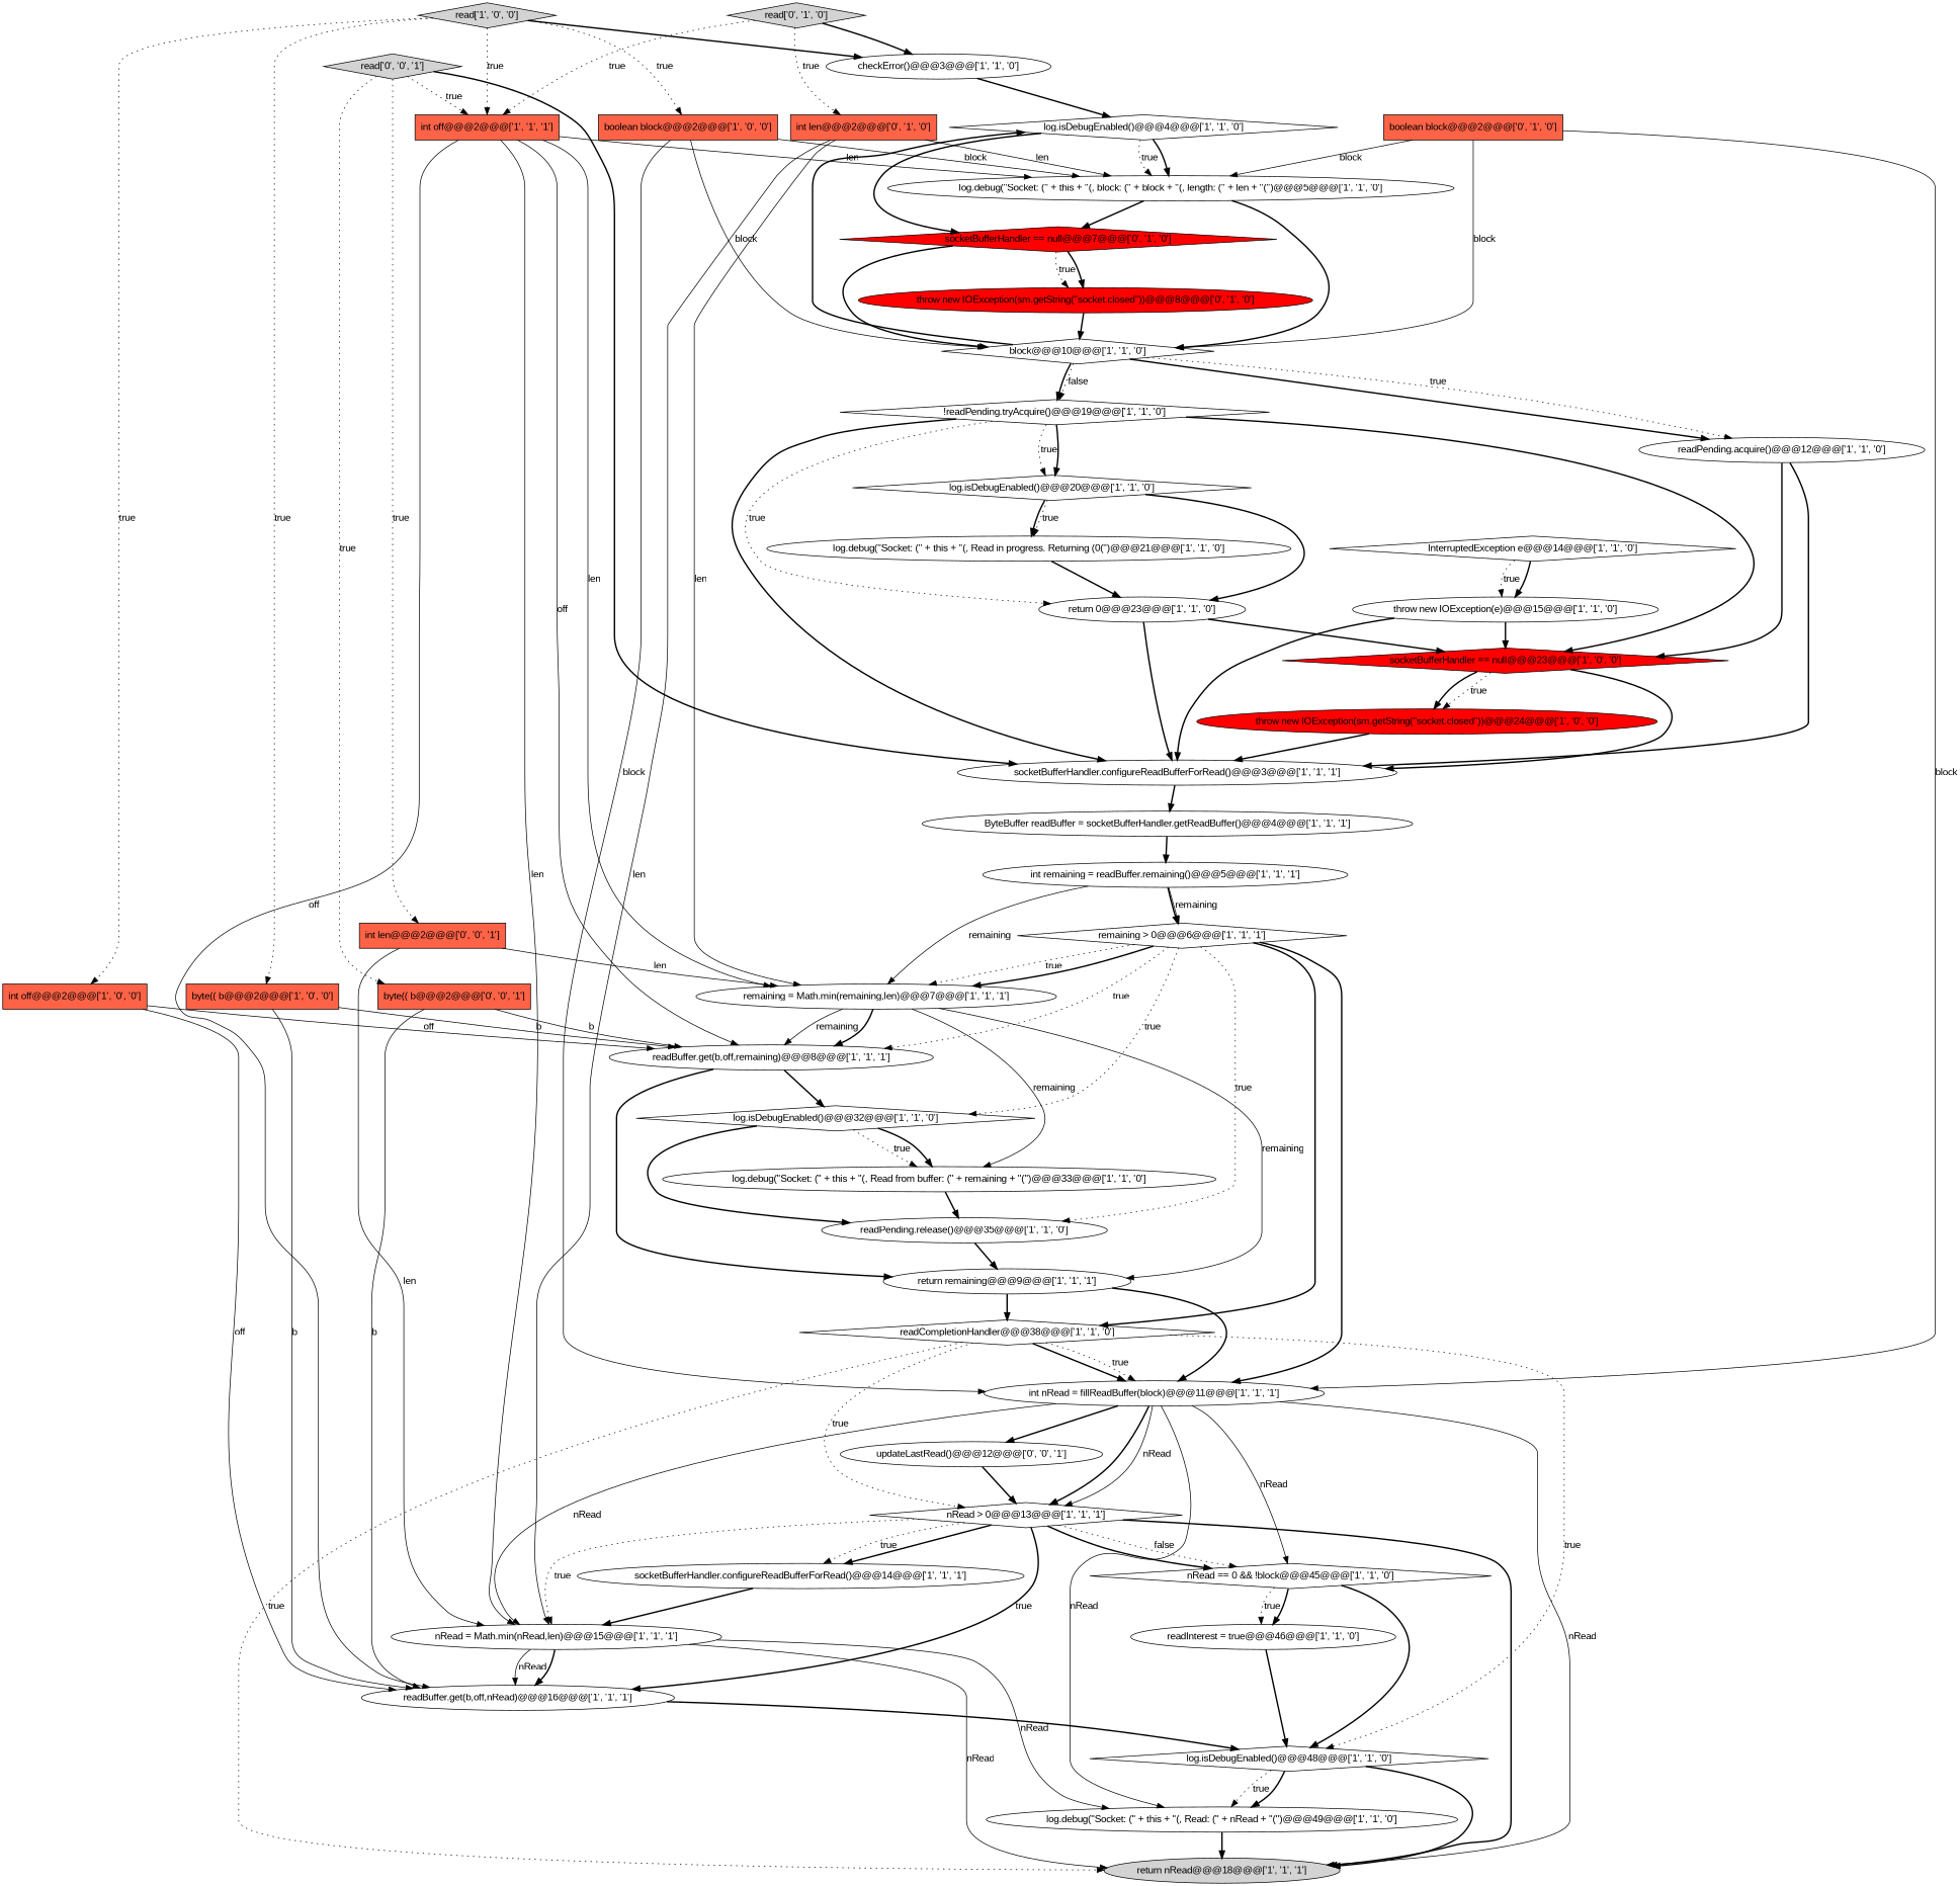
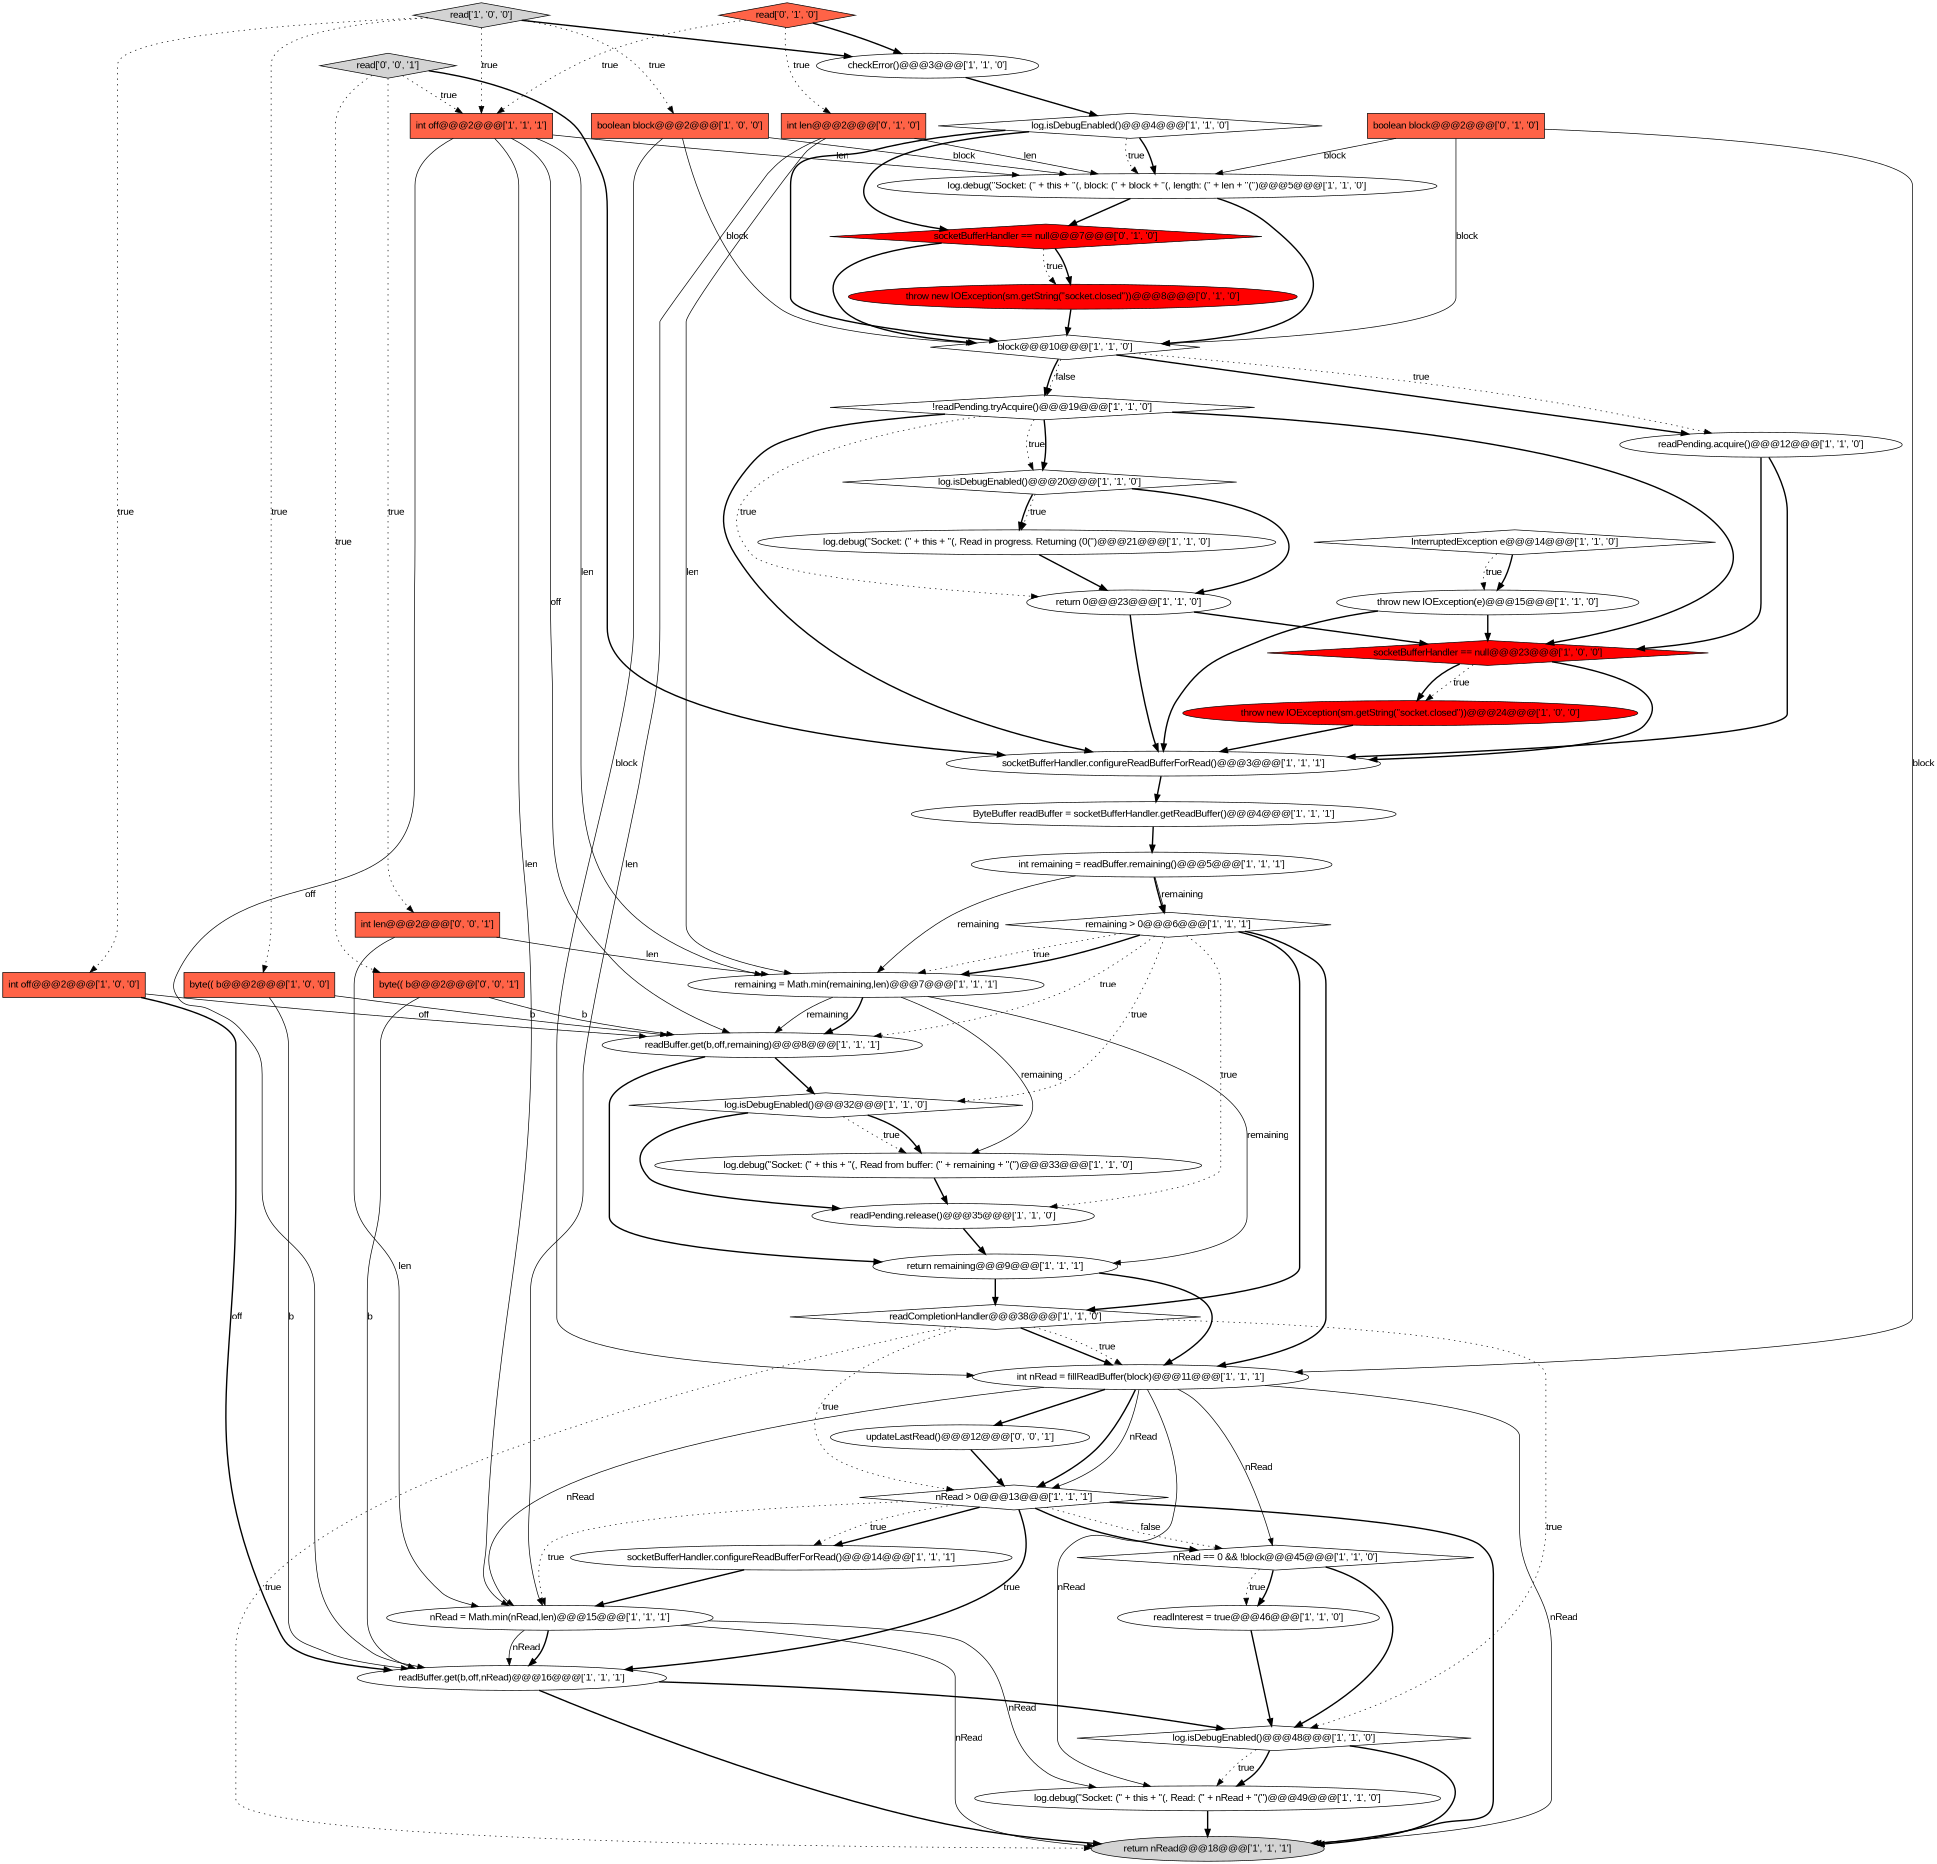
  digraph {
    fontname="Liberation Sans"
    node [fillcolor=white fontname="Liberation Sans" shape=ellipse style=filled]
    edge [fontname="Liberation Sans" style=bold]
    n1 [label="return 0@@@23@@@['1', '1', '0']"]
    n2 [label="socketBufferHandler.configureReadBufferForRead()@@@3@@@['1', '1', '1']"]
    n3 [fillcolor=red label="socketBufferHandler == null@@@23@@@['1', '0', '0']" shape=diamond]
    n4 [label="ByteBuffer readBuffer = socketBufferHandler.getReadBuffer()@@@4@@@['1', '1', '1']"]
    n5 [fillcolor=red label="throw new IOException(sm.getString(\"socket.closed\"))@@@24@@@['1', '0', '0']"]
    n6 [label="int remaining = readBuffer.remaining()@@@5@@@['1', '1', '1']"]
    n7 [label="remaining > 0@@@6@@@['1', '1', '1']" shape=diamond]
    n8 [label="remaining = Math.min(remaining,len)@@@7@@@['1', '1', '1']"]
    n9 [label="readBuffer.get(b,off,remaining)@@@8@@@['1', '1', '1']"]
    n10 [label="log.isDebugEnabled()@@@32@@@['1', '1', '0']" shape=diamond]
    n11 [label="readCompletionHandler@@@38@@@['1', '1', '0']" shape=diamond]
    n12 [label="int nRead = fillReadBuffer(block)@@@11@@@['1', '1', '1']"]
    n13 [label="readPending.release()@@@35@@@['1', '1', '0']"]
    n14 [label="return remaining@@@9@@@['1', '1', '1']"]
    n15 [label="log.debug(\"Socket: (\" + this + \"(, Read from buffer: (\" + remaining + \"(\")@@@33@@@['1', '1', '0']"]
    n16 [fillcolor=red label="socketBufferHandler == null@@@7@@@['0', '1', '0']" shape=diamond]
    n17 [fillcolor=red label="throw new IOException(sm.getString(\"socket.closed\"))@@@8@@@['0', '1', '0']"]
    n18 [label="block@@@10@@@['1', '1', '0']" shape=diamond]
    n19 [label="!readPending.tryAcquire()@@@19@@@['1', '1', '0']" shape=diamond]
    n20 [label="readPending.acquire()@@@12@@@['1', '1', '0']"]
    n21 [label="readInterest = true@@@46@@@['1', '1', '0']"]
    n22 [label="log.isDebugEnabled()@@@48@@@['1', '1', '0']" shape=diamond]
    n23 [fillcolor=lightgray label="return nRead@@@18@@@['1', '1', '1']"]
    n24 [label="log.debug(\"Socket: (\" + this + \"(, Read: (\" + nRead + \"(\")@@@49@@@['1', '1', '0']"]
    n25 [label="log.isDebugEnabled()@@@20@@@['1', '1', '0']" shape=diamond]
    n26 [label="log.debug(\"Socket: (\" + this + \"(, Read in progress. Returning (0(\")@@@21@@@['1', '1', '0']"]
    n27 [label="readBuffer.get(b,off,nRead)@@@16@@@['1', '1', '1']"]
    n28 [label="updateLastRead()@@@12@@@['0', '0', '1']"]
    n29 [label="nRead > 0@@@13@@@['1', '1', '1']" shape=diamond]
    n30 [label="nRead = Math.min(nRead,len)@@@15@@@['1', '1', '1']"]
    n31 [label="socketBufferHandler.configureReadBufferForRead()@@@14@@@['1', '1', '1']"]
    n32 [label="nRead == 0 && !block@@@45@@@['1', '1', '0']" shape=diamond]
    n33 [fillcolor=tomato label="byte(( b@@@2@@@['1', '0', '0']" shape=box]
    n34 [fillcolor=tomato label="int len@@@2@@@['0', '1', '0']" shape=box]
    n35 [label="log.debug(\"Socket: (\" + this + \"(, block: (\" + block + \"(, length: (\" + len + \"(\")@@@5@@@['1', '1', '0']"]
    n36 [label="throw new IOException(e)@@@15@@@['1', '1', '0']"]
-   n37 [fillcolor=lightgray label="read['0', '1', '0']" shape=diamond]
+   n37 [fillcolor=tomato label="read['0', '1', '0']" shape=diamond]
    n38 [label="checkError()@@@3@@@['1', '1', '0']"]
    n39 [fillcolor=tomato label="int off@@@2@@@['1', '1', '1']" shape=box]
    n40 [label="log.isDebugEnabled()@@@4@@@['1', '1', '0']" shape=diamond]
    n41 [fillcolor=tomato label="boolean block@@@2@@@['0', '1', '0']" shape=box]
    n42 [fillcolor=tomato label="boolean block@@@2@@@['1', '0', '0']" shape=box]
    n43 [fillcolor=lightgray label="read['0', '0', '1']" shape=diamond]
    n44 [fillcolor=tomato label="byte(( b@@@2@@@['0', '0', '1']" shape=box]
    n45 [fillcolor=tomato label="int len@@@2@@@['0', '0', '1']" shape=box]
    n46 [label="InterruptedException e@@@14@@@['1', '1', '0']" shape=diamond]
    n47 [fillcolor=lightgray label="read['1', '0', '0']" shape=diamond]
    n48 [fillcolor=tomato label="int off@@@2@@@['1', '0', '0']" shape=box]
    n1 -> n2
    n1 -> n3
    n2 -> n4
    n3 -> n2
    n3 -> n5
    n3 -> n5 [label=true style=dotted]
    n4 -> n6
    n5 -> n2
    n6 -> n7 [label=remaining style=solid]
    n6 -> n7
    n6 -> n8 [label=remaining style=solid]
    n7 -> n8 [label=true style=dotted]
    n7 -> n8
    n7 -> n9 [label=true style=dotted]
    n7 -> n10 [label=true style=dotted]
    n7 -> n11
    n7 -> n12
    n7 -> n13 [label=true style=dotted]
    n8 -> n9 [label=remaining style=solid]
    n8 -> n9
    n8 -> n14 [label=remaining style=solid]
    n8 -> n15 [label=remaining style=solid]
    n9 -> n10
    n9 -> n14
    n10 -> n13
    n10 -> n15 [label=true style=dotted]
    n10 -> n15
    n11 -> n12
    n11 -> n12 [label=true style=dotted]
    n11 -> n22 [label=true style=dotted]
    n11 -> n23 [label=true style=dotted]
    n11 -> n29 [label=true style=dotted]
    n12 -> n23 [label=nRead style=solid]
    n12 -> n24 [label=nRead style=solid]
    n12 -> n28
    n12 -> n29
    n12 -> n29 [label=nRead style=solid]
    n12 -> n30 [label=nRead style=solid]
    n12 -> n32 [label=nRead style=solid]
    n13 -> n14
    n14 -> n11
    n14 -> n12
    n15 -> n13
    n16 -> n17 [label=true style=dotted]
    n16 -> n17
    n16 -> n18
    n17 -> n18
    n18 -> n19
    n18 -> n19 [label=false style=dotted]
    n18 -> n20
    n18 -> n20 [label=true style=dotted]
    n19 -> n1 [label=true style=dotted]
    n19 -> n2
    n19 -> n3
    n19 -> n25 [label=true style=dotted]
    n19 -> n25
    n20 -> n2
    n20 -> n3
    n21 -> n22
    n22 -> n23
    n22 -> n24 [label=true style=dotted]
    n22 -> n24
    n24 -> n23
    n25 -> n1
    n25 -> n26 [label=true style=dotted]
    n25 -> n26
    n26 -> n1
    n27 -> n22
+   n27 -> n23
    n28 -> n29
    n29 -> n23
    n29 -> n27 [label=true]
    n29 -> n30 [label=true style=dotted]
    n29 -> n31
    n29 -> n31 [label=true style=dotted]
    n29 -> n32 [label=false style=dotted]
    n29 -> n32
    n30 -> n23 [label=nRead style=solid]
    n30 -> n24 [label=nRead style=solid]
    n30 -> n27 [label=nRead style=solid]
    n30 -> n27
    n31 -> n30
    n32 -> n21 [label=true style=dotted]
    n32 -> n21
    n32 -> n22
    n33 -> n9 [label=b style=solid]
    n33 -> n27 [label=b style=solid]
    n34 -> n8 [label=len style=solid]
    n34 -> n30 [label=len style=solid]
    n34 -> n35 [label=len style=solid]
    n35 -> n16
    n35 -> n18
    n36 -> n2
    n36 -> n3
    n37 -> n34 [label=true style=dotted]
    n37 -> n38
    n37 -> n39 [label=true style=dotted]
    n38 -> n40
    n39 -> n8 [label=len style=solid]
    n39 -> n9 [label=off style=solid]
    n39 -> n27 [label=off style=solid]
    n39 -> n30 [label=len style=solid]
    n39 -> n35 [label=len style=solid]
    n40 -> n16
-   n18 -> n40
+   n40 -> n18
    n40 -> n35
    n40 -> n35 [label=true style=dotted]
    n41 -> n12 [label=block style=solid]
    n41 -> n18 [label=block style=solid]
    n41 -> n35 [label=block style=solid]
    n42 -> n12 [label=block style=solid]
    n42 -> n18 [label=block style=solid]
    n42 -> n35 [label=block style=solid]
    n43 -> n2
    n43 -> n39 [label=true style=dotted]
    n43 -> n44 [label=true style=dotted]
    n43 -> n45 [label=true style=dotted]
    n44 -> n9 [label=b style=solid]
    n44 -> n27 [label=b style=solid]
    n45 -> n8 [label=len style=solid]
    n45 -> n30 [label=len style=solid]
    n46 -> n36
    n46 -> n36 [label=true style=dotted]
    n47 -> n33 [label=true style=dotted]
    n47 -> n38
    n47 -> n39 [label=true style=dotted]
    n47 -> n42 [label=true style=dotted]
    n47 -> n48 [label=true style=dotted]
    n48 -> n9 [label=off style=solid]
-   n48 -> n27 [label=off style=solid]
+   n48 -> n27 [label=off]
  }
